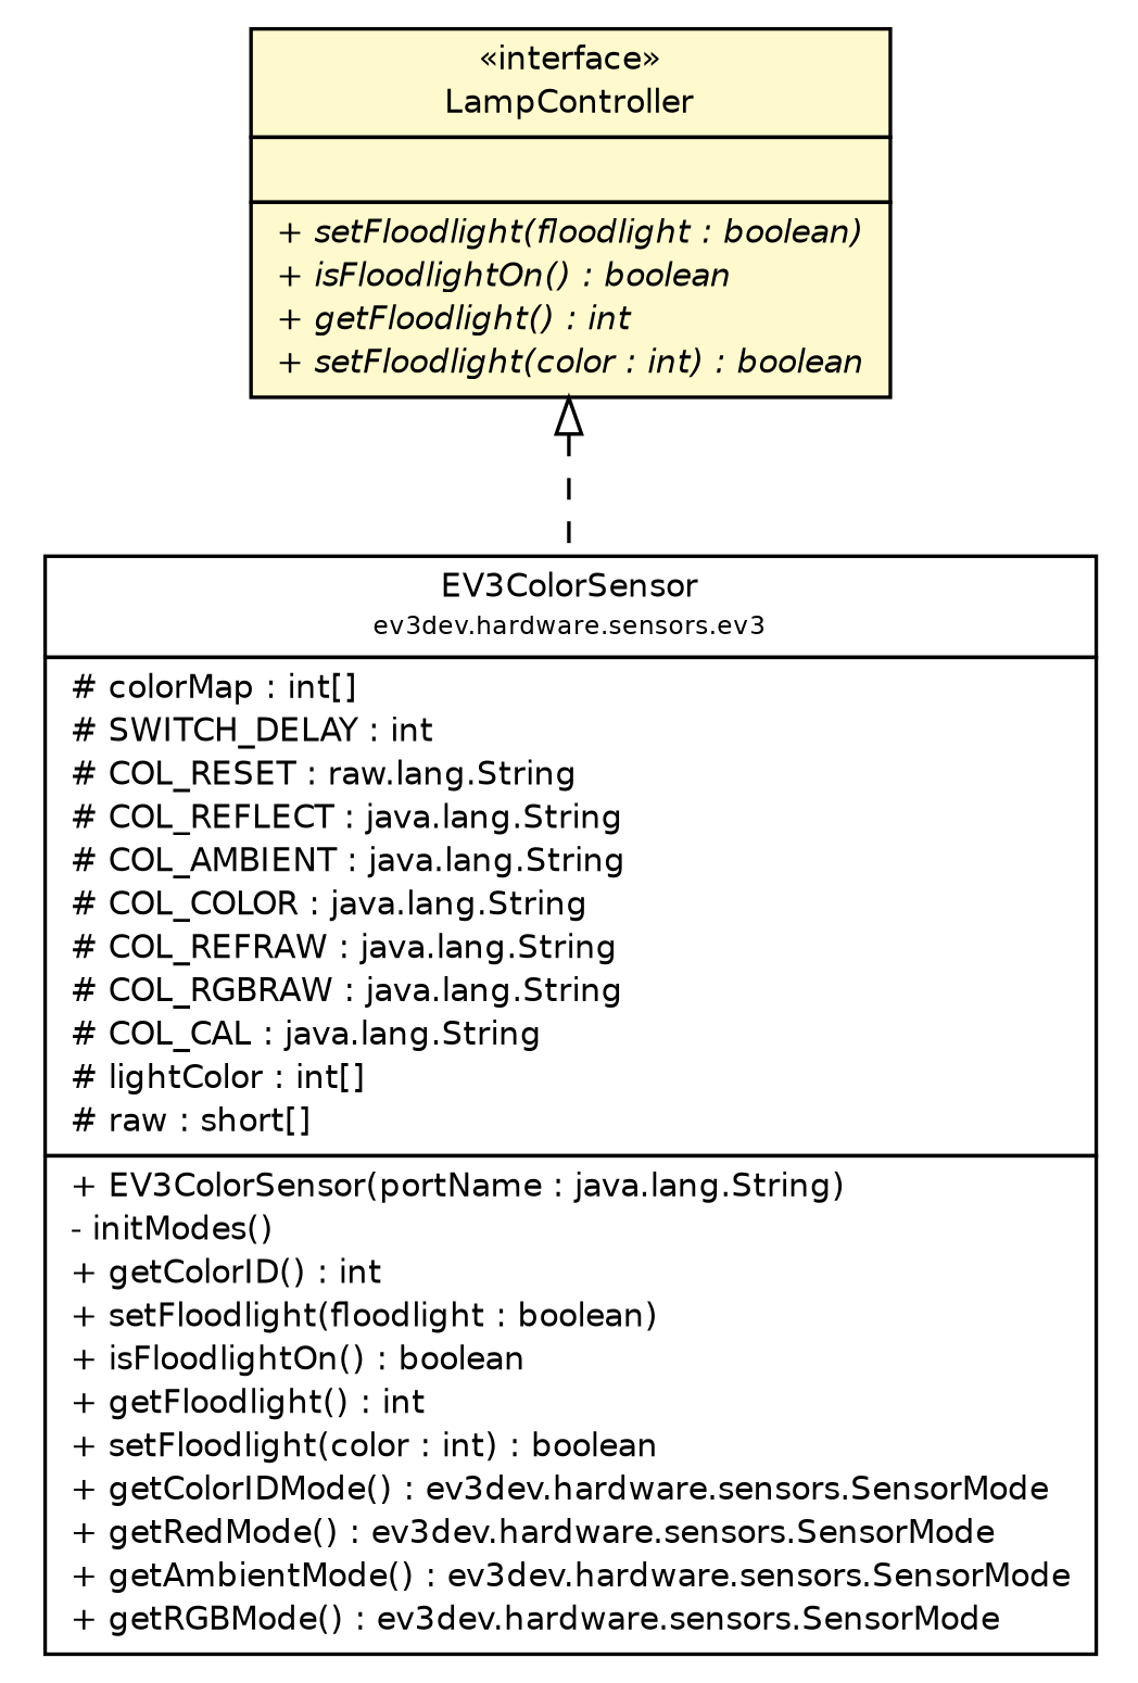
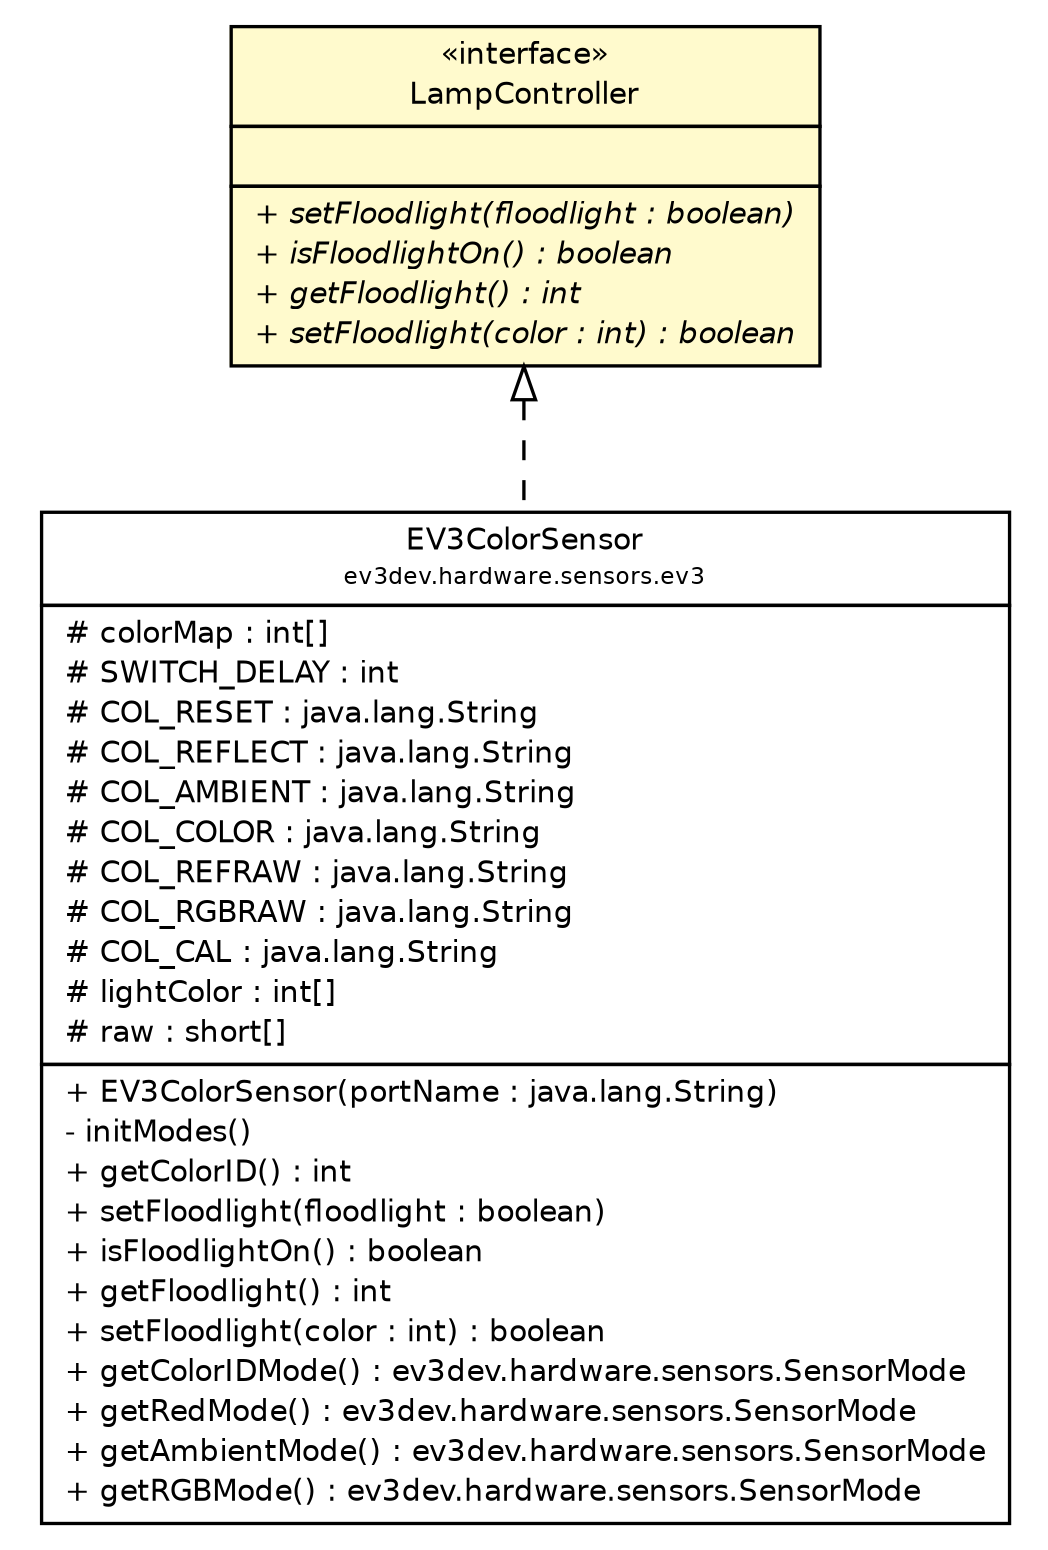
  digraph {
    nodesep=0.25
    ranksep=0.5
    fontname="DejaVu Sans"
    node [fontcolor=black fontname="DejaVu Sans" fontsize=9.0 shape=plaintext]
-   n1 [label=<<table title="ev3dev.hardware.sensors.ev3.EV3ColorSensor" border="0" cellborder="1" cellspacing="0" cellpadding="2" port="p" href="../../ev3dev/hardware/sensors/ev3/EV3ColorSensor.html"> 		<tr><td><table border="0" cellspacing="0" cellpadding="1"> <tr><td align="center" balign="center"> EV3ColorSensor </td></tr> <tr><td align="center" balign="center"><font point-size="7.0"> ev3dev.hardware.sensors.ev3 </font></td></tr> 		</table></td></tr> 		<tr><td><table border="0" cellspacing="0" cellpadding="1"> <tr><td align="left" balign="left"> # colorMap : int[] </td></tr> <tr><td align="left" balign="left"> # SWITCH_DELAY : int </td></tr> <tr><td align="left" balign="left"> # COL_RESET : raw.lang.String </td></tr> <tr><td align="left" balign="left"> # COL_REFLECT : java.lang.String </td></tr> <tr><td align="left" balign="left"> # COL_AMBIENT : java.lang.String </td></tr> <tr><td align="left" balign="left"> # COL_COLOR : java.lang.String </td></tr> <tr><td align="left" balign="left"> # COL_REFRAW : java.lang.String </td></tr> <tr><td align="left" balign="left"> # COL_RGBRAW : java.lang.String </td></tr> <tr><td align="left" balign="left"> # COL_CAL : java.lang.String </td></tr> <tr><td align="left" balign="left"> # lightColor : int[] </td></tr> <tr><td align="left" balign="left"> # raw : short[] </td></tr> 		</table></td></tr> 		<tr><td><table border="0" cellspacing="0" cellpadding="1"> <tr><td align="left" balign="left"> + EV3ColorSensor(portName : java.lang.String) </td></tr> <tr><td align="left" balign="left"> - initModes() </td></tr> <tr><td align="left" balign="left"> + getColorID() : int </td></tr> <tr><td align="left" balign="left"> + setFloodlight(floodlight : boolean) </td></tr> <tr><td align="left" balign="left"> + isFloodlightOn() : boolean </td></tr> <tr><td align="left" balign="left"> + getFloodlight() : int </td></tr> <tr><td align="left" balign="left"> + setFloodlight(color : int) : boolean </td></tr> <tr><td align="left" balign="left"> + getColorIDMode() : ev3dev.hardware.sensors.SensorMode </td></tr> <tr><td align="left" balign="left"> + getRedMode() : ev3dev.hardware.sensors.SensorMode </td></tr> <tr><td align="left" balign="left"> + getAmbientMode() : ev3dev.hardware.sensors.SensorMode </td></tr> <tr><td align="left" balign="left"> + getRGBMode() : ev3dev.hardware.sensors.SensorMode </td></tr> 		</table></td></tr> 		</table>>]
+   n1 [label=<<table title="ev3dev.hardware.sensors.ev3.EV3ColorSensor" border="0" cellborder="1" cellspacing="0" cellpadding="2" port="p" href="../../ev3dev/hardware/sensors/ev3/EV3ColorSensor.html"> 		<tr><td><table border="0" cellspacing="0" cellpadding="1"> <tr><td align="center" balign="center"> EV3ColorSensor </td></tr> <tr><td align="center" balign="center"><font point-size="7.0"> ev3dev.hardware.sensors.ev3 </font></td></tr> 		</table></td></tr> 		<tr><td><table border="0" cellspacing="0" cellpadding="1"> <tr><td align="left" balign="left"> # colorMap : int[] </td></tr> <tr><td align="left" balign="left"> # SWITCH_DELAY : int </td></tr> <tr><td align="left" balign="left"> # COL_RESET : java.lang.String </td></tr> <tr><td align="left" balign="left"> # COL_REFLECT : java.lang.String </td></tr> <tr><td align="left" balign="left"> # COL_AMBIENT : java.lang.String </td></tr> <tr><td align="left" balign="left"> # COL_COLOR : java.lang.String </td></tr> <tr><td align="left" balign="left"> # COL_REFRAW : java.lang.String </td></tr> <tr><td align="left" balign="left"> # COL_RGBRAW : java.lang.String </td></tr> <tr><td align="left" balign="left"> # COL_CAL : java.lang.String </td></tr> <tr><td align="left" balign="left"> # lightColor : int[] </td></tr> <tr><td align="left" balign="left"> # raw : short[] </td></tr> 		</table></td></tr> 		<tr><td><table border="0" cellspacing="0" cellpadding="1"> <tr><td align="left" balign="left"> + EV3ColorSensor(portName : java.lang.String) </td></tr> <tr><td align="left" balign="left"> - initModes() </td></tr> <tr><td align="left" balign="left"> + getColorID() : int </td></tr> <tr><td align="left" balign="left"> + setFloodlight(floodlight : boolean) </td></tr> <tr><td align="left" balign="left"> + isFloodlightOn() : boolean </td></tr> <tr><td align="left" balign="left"> + getFloodlight() : int </td></tr> <tr><td align="left" balign="left"> + setFloodlight(color : int) : boolean </td></tr> <tr><td align="left" balign="left"> + getColorIDMode() : ev3dev.hardware.sensors.SensorMode </td></tr> <tr><td align="left" balign="left"> + getRedMode() : ev3dev.hardware.sensors.SensorMode </td></tr> <tr><td align="left" balign="left"> + getAmbientMode() : ev3dev.hardware.sensors.SensorMode </td></tr> <tr><td align="left" balign="left"> + getRGBMode() : ev3dev.hardware.sensors.SensorMode </td></tr> 		</table></td></tr> 		</table>>]
    n2 [label=<<table title="lejos.robotics.LampController" border="0" cellborder="1" cellspacing="0" cellpadding="2" port="p" bgcolor="lemonChiffon" href="./LampController.html"> 		<tr><td><table border="0" cellspacing="0" cellpadding="1"> <tr><td align="center" balign="center"> &#171;interface&#187; </td></tr> <tr><td align="center" balign="center"> LampController </td></tr> 		</table></td></tr> 		<tr><td><table border="0" cellspacing="0" cellpadding="1"> <tr><td align="left" balign="left">  </td></tr> 		</table></td></tr> 		<tr><td><table border="0" cellspacing="0" cellpadding="1"> <tr><td align="left" balign="left"><font face="Helvetica-Oblique" point-size="9.0"> + setFloodlight(floodlight : boolean) </font></td></tr> <tr><td align="left" balign="left"><font face="Helvetica-Oblique" point-size="9.0"> + isFloodlightOn() : boolean </font></td></tr> <tr><td align="left" balign="left"><font face="Helvetica-Oblique" point-size="9.0"> + getFloodlight() : int </font></td></tr> <tr><td align="left" balign="left"><font face="Helvetica-Oblique" point-size="9.0"> + setFloodlight(color : int) : boolean </font></td></tr> 		</table></td></tr> 		</table>>]
    n2 -> n1 [arrowtail=empty dir=back fontname="DejaVu Sans" fontsize=10 headport=p labelfontname=Helvetica labelfontsize=10 style=dashed tailport=p]
  }
